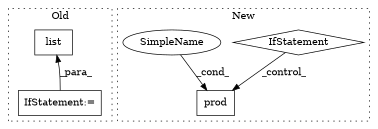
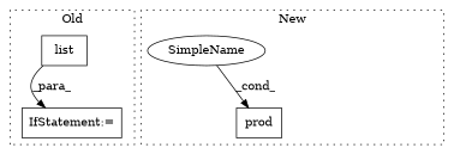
  digraph {
    node [a=32 l="5,1" shape=box]
    n1 [label=list s="1613,1625"]
    n2 [a=7 l=1 label="IfStatement:=" s=1829]
    n3 [label=prod s="1529,1563"]
-   n4 [a=25 l=33 label=IfStatement s=1848 shape=diamond]
    n5 [a=42 l=5 label=SimpleName s=1876 shape=ellipse]
    subgraph cluster_1 {
      label=Old
      style=dotted
      n1
      n2
    }
    subgraph cluster_2 {
      label=New
      style=dotted
      n3
-     n4
      n5
    }
-   n2 -> n1 [label=_para_]
-   n4 -> n3 [label=_control_]
+   n1 -> n2 [label=_para_]
    n5 -> n3 [label=_cond_]
  }
